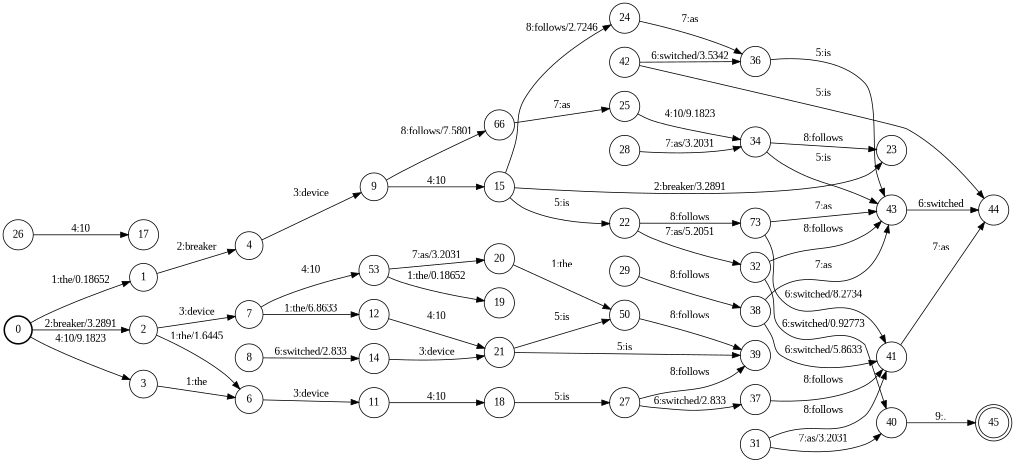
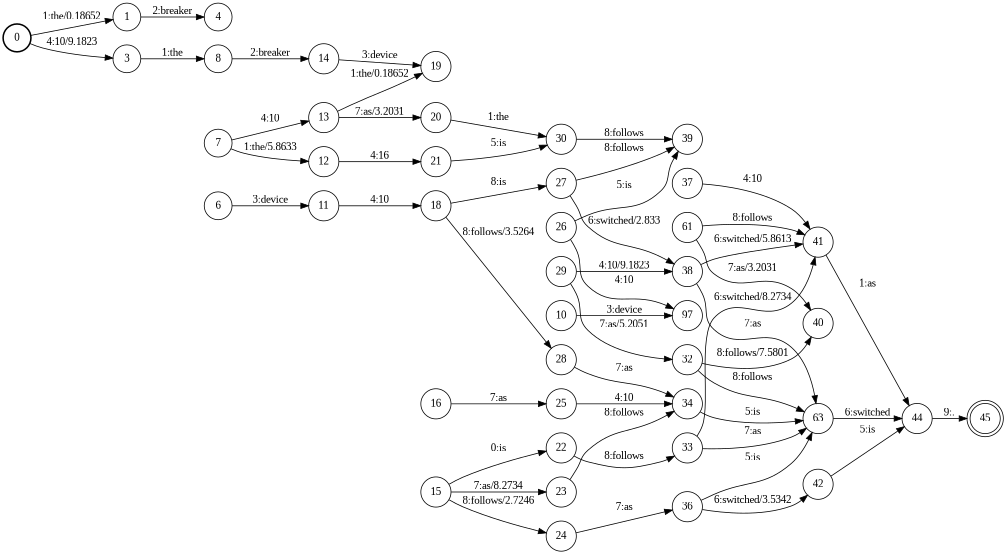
  digraph {
    fontname="Liberation Serif"
    nodesep=0.25
    rankdir=LR
    ranksep=0.4
    node [fontname="Liberation Serif" fontsize=14 shape=circle style=solid]
    edge [fontname="Liberation Serif" fontsize=14]
    n1 [label=0 style=bold]
    n2 [label=1]
-   n3 [label=2]
    n4 [label=3]
    n5 [label=4]
    n6 [label=6]
    n7 [label=7]
    n8 [label=8]
-   n9 [label=9]
    n10 [label=11]
    n11 [label=12]
-   n12 [label=53]
+   n12 [label=13]
    n13 [label=14]
    n14 [label=15]
-   n15 [label=66]
-   n17 [label=17]
+   n15 [label=16]
+   n16 [label=10]
+   n17 [label=97]
    n18 [label=18]
    n19 [label=21]
    n20 [label=19]
    n21 [label=20]
    n22 [label=22]
    n23 [label=23]
    n24 [label=24]
    n25 [label=25]
    n26 [label=27]
    n27 [label=28]
-   n28 [label=50]
+   n28 [label=30]
    n29 [label=32]
-   n30 [label=73]
+   n30 [label=33]
    n31 [label=34]
    n32 [label=36]
    n33 [label=26]
    n34 [label=39]
    n35 [label=37]
    n36 [label=29]
    n37 [label=38]
-   n38 [label=31]
+   n38 [label=61]
    n39 [label=40]
    n40 [label=41]
-   n41 [label=43]
+   n41 [label=63]
    n42 [label=42]
    n43 [label=44]
    n44 [label=45 shape=doublecircle]
    n1 -> n2 [label="1:the/0.18652"]
-   n1 -> n3 [label="2:breaker/3.2891"]
    n1 -> n4 [label="4:10/9.1823"]
    n2 -> n5 [label="2:breaker"]
-   n3 -> n6 [label="1:the/1.6445"]
-   n3 -> n7 [label="3:device"]
-   n4 -> n6 [label="1:the"]
-   n5 -> n9 [label="3:device"]
+   n4 -> n8 [label="1:the"]
    n6 -> n10 [label="3:device"]
-   n7 -> n11 [label="1:the/6.8633"]
+   n7 -> n11 [label="1:the/5.8633"]
    n7 -> n12 [label="4:10"]
-   n8 -> n13 [label="6:switched/2.833"]
-   n9 -> n14 [label="4:10"]
-   n9 -> n15 [label="8:follows/7.5801"]
+   n8 -> n13 [label="2:breaker"]
    n10 -> n18 [label="4:10"]
-   n11 -> n19 [label="4:10"]
+   n11 -> n19 [label="4:16"]
    n12 -> n20 [label="1:the/0.18652"]
    n12 -> n21 [label="7:as/3.2031"]
-   n13 -> n19 [label="3:device"]
-   n14 -> n22 [label="5:is"]
-   n14 -> n23 [label="2:breaker/3.2891"]
+   n13 -> n20 [label="3:device"]
+   n14 -> n22 [label="0:is"]
+   n14 -> n23 [label="7:as/8.2734"]
    n14 -> n24 [label="8:follows/2.7246"]
    n15 -> n25 [label="7:as"]
-   n18 -> n26 [label="5:is"]
+   n16 -> n17 [label="3:device"]
+   n18 -> n26 [label="8:is"]
+   n18 -> n27 [label="8:follows/3.5264"]
    n19 -> n28 [label="5:is"]
    n21 -> n28 [label="1:the"]
-   n22 -> n29 [label="7:as/5.2051"]
+   n36 -> n29 [label="7:as/5.2051"]
    n22 -> n30 [label="8:follows"]
-   n31 -> n23 [label="8:follows"]
+   n23 -> n31 [label="8:follows"]
    n24 -> n32 [label="7:as"]
-   n25 -> n31 [label="4:10/9.1823"]
+   n25 -> n31 [label="4:10"]
    n26 -> n34 [label="8:follows"]
-   n26 -> n35 [label="6:switched/2.833"]
-   n27 -> n31 [label="7:as/3.2031"]
+   n26 -> n37 [label="6:switched/2.833"]
+   n27 -> n31 [label="7:as"]
    n28 -> n34 [label="8:follows"]
-   n29 -> n39 [label="6:switched/0.92773"]
+   n29 -> n39 [label="8:follows/7.5801"]
    n29 -> n41 [label="8:follows"]
    n30 -> n40 [label="6:switched/8.2734"]
    n30 -> n41 [label="7:as"]
    n31 -> n41 [label="5:is"]
    n32 -> n41 [label="5:is"]
-   n42 -> n32 [label="6:switched/3.5342"]
+   n32 -> n42 [label="6:switched/3.5342"]
    n33 -> n17 [label="4:10"]
-   n19 -> n34 [label="5:is"]
-   n35 -> n40 [label="8:follows"]
-   n36 -> n37 [label="8:follows"]
-   n37 -> n40 [label="6:switched/5.8633"]
+   n33 -> n34 [label="5:is"]
+   n35 -> n40 [label="4:10"]
+   n36 -> n37 [label="4:10/9.1823"]
+   n37 -> n40 [label="6:switched/5.8613"]
    n37 -> n41 [label="7:as"]
    n38 -> n39 [label="7:as/3.2031"]
    n38 -> n40 [label="8:follows"]
-   n40 -> n43 [label="7:as"]
+   n40 -> n43 [label="1:as"]
    n41 -> n43 [label="6:switched"]
    n42 -> n43 [label="5:is"]
-   n39 -> n44 [label="9:."]
+   n43 -> n44 [label="9:."]
  }
